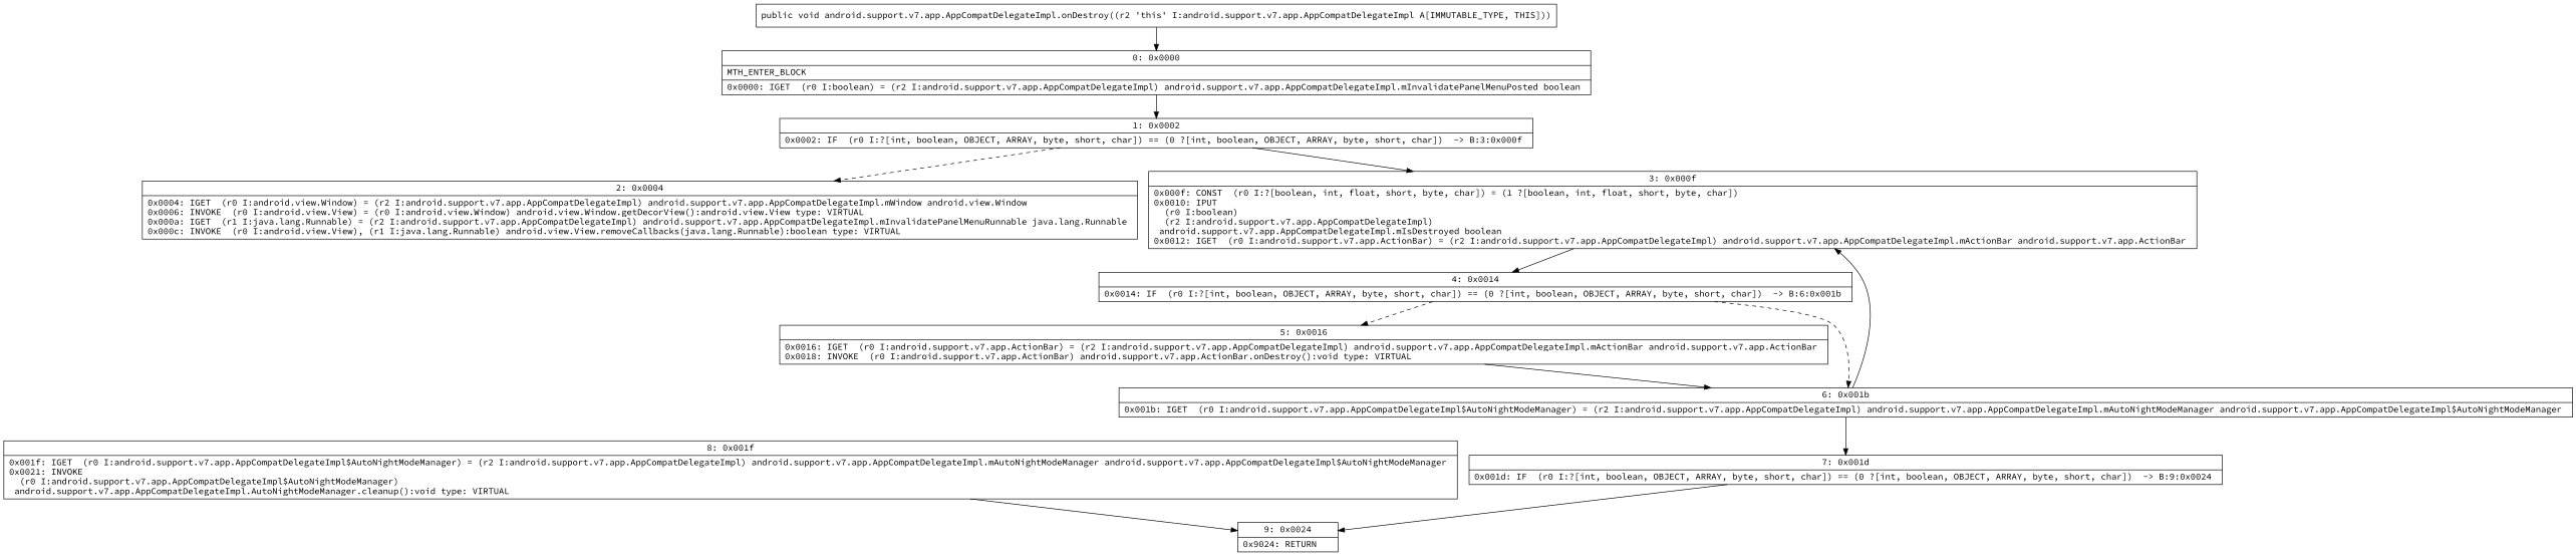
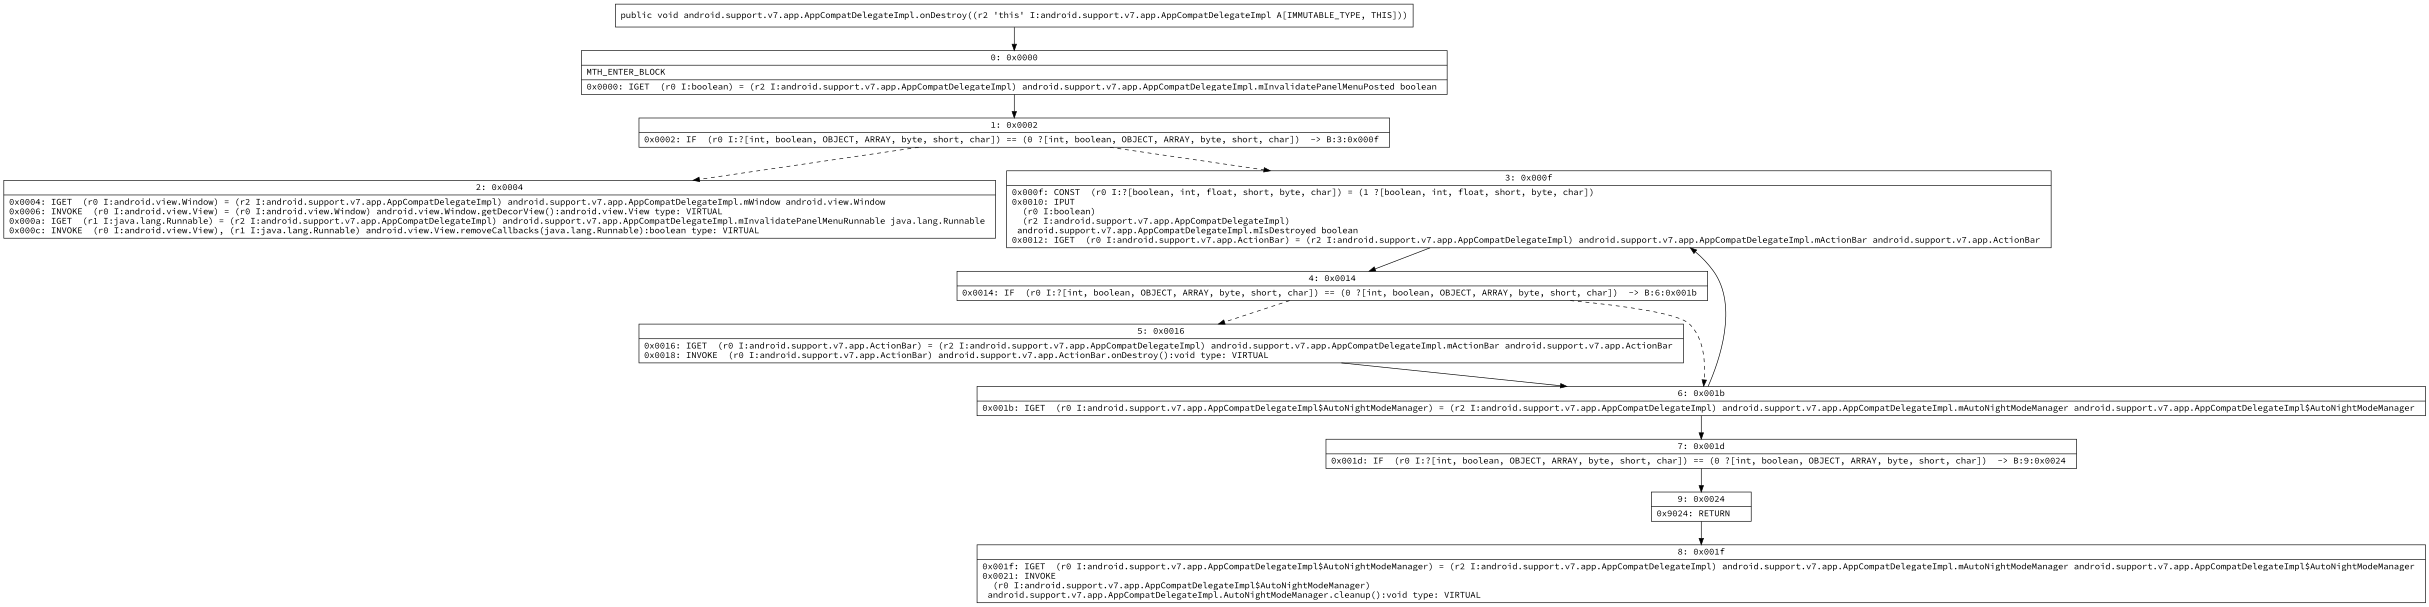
  digraph {
    fontname="Source Code Pro"
    node [fontname="Source Code Pro" shape=record]
    edge [fontname="Source Code Pro"]
    n1 [label="{0\:\ 0x0000|MTH_ENTER_BLOCK\l|0x0000: IGET  (r0 I:boolean) = (r2 I:android.support.v7.app.AppCompatDelegateImpl) android.support.v7.app.AppCompatDelegateImpl.mInvalidatePanelMenuPosted boolean \l}"]
    n2 [label="{1\:\ 0x0002|0x0002: IF  (r0 I:?[int, boolean, OBJECT, ARRAY, byte, short, char]) == (0 ?[int, boolean, OBJECT, ARRAY, byte, short, char])  \-\> B:3:0x000f \l}"]
    n3 [label="{2\:\ 0x0004|0x0004: IGET  (r0 I:android.view.Window) = (r2 I:android.support.v7.app.AppCompatDelegateImpl) android.support.v7.app.AppCompatDelegateImpl.mWindow android.view.Window \l0x0006: INVOKE  (r0 I:android.view.View) = (r0 I:android.view.Window) android.view.Window.getDecorView():android.view.View type: VIRTUAL \l0x000a: IGET  (r1 I:java.lang.Runnable) = (r2 I:android.support.v7.app.AppCompatDelegateImpl) android.support.v7.app.AppCompatDelegateImpl.mInvalidatePanelMenuRunnable java.lang.Runnable \l0x000c: INVOKE  (r0 I:android.view.View), (r1 I:java.lang.Runnable) android.view.View.removeCallbacks(java.lang.Runnable):boolean type: VIRTUAL \l}"]
    n4 [label="{3\:\ 0x000f|0x000f: CONST  (r0 I:?[boolean, int, float, short, byte, char]) = (1 ?[boolean, int, float, short, byte, char]) \l0x0010: IPUT  \l  (r0 I:boolean)\l  (r2 I:android.support.v7.app.AppCompatDelegateImpl)\l android.support.v7.app.AppCompatDelegateImpl.mIsDestroyed boolean \l0x0012: IGET  (r0 I:android.support.v7.app.ActionBar) = (r2 I:android.support.v7.app.AppCompatDelegateImpl) android.support.v7.app.AppCompatDelegateImpl.mActionBar android.support.v7.app.ActionBar \l}"]
    n5 [label="{4\:\ 0x0014|0x0014: IF  (r0 I:?[int, boolean, OBJECT, ARRAY, byte, short, char]) == (0 ?[int, boolean, OBJECT, ARRAY, byte, short, char])  \-\> B:6:0x001b \l}"]
    n6 [label="{5\:\ 0x0016|0x0016: IGET  (r0 I:android.support.v7.app.ActionBar) = (r2 I:android.support.v7.app.AppCompatDelegateImpl) android.support.v7.app.AppCompatDelegateImpl.mActionBar android.support.v7.app.ActionBar \l0x0018: INVOKE  (r0 I:android.support.v7.app.ActionBar) android.support.v7.app.ActionBar.onDestroy():void type: VIRTUAL \l}"]
    n7 [label="{6\:\ 0x001b|0x001b: IGET  (r0 I:android.support.v7.app.AppCompatDelegateImpl$AutoNightModeManager) = (r2 I:android.support.v7.app.AppCompatDelegateImpl) android.support.v7.app.AppCompatDelegateImpl.mAutoNightModeManager android.support.v7.app.AppCompatDelegateImpl$AutoNightModeManager \l}"]
    n8 [label="{7\:\ 0x001d|0x001d: IF  (r0 I:?[int, boolean, OBJECT, ARRAY, byte, short, char]) == (0 ?[int, boolean, OBJECT, ARRAY, byte, short, char])  \-\> B:9:0x0024 \l}"]
    n9 [label="{9\:\ 0x0024|0x9024: RETURN   \l}"]
    n10 [label="{8\:\ 0x001f|0x001f: IGET  (r0 I:android.support.v7.app.AppCompatDelegateImpl$AutoNightModeManager) = (r2 I:android.support.v7.app.AppCompatDelegateImpl) android.support.v7.app.AppCompatDelegateImpl.mAutoNightModeManager android.support.v7.app.AppCompatDelegateImpl$AutoNightModeManager \l0x0021: INVOKE  \l  (r0 I:android.support.v7.app.AppCompatDelegateImpl$AutoNightModeManager)\l android.support.v7.app.AppCompatDelegateImpl.AutoNightModeManager.cleanup():void type: VIRTUAL \l}"]
    n11 [label="{public void android.support.v7.app.AppCompatDelegateImpl.onDestroy((r2 'this' I:android.support.v7.app.AppCompatDelegateImpl A[IMMUTABLE_TYPE, THIS])) }"]
    n1 -> n2
    n2 -> n3 [style=dashed]
-   n2 -> n4
+   n2 -> n4 [style=dashed]
    n4 -> n5
    n5 -> n6 [style=dashed]
    n5 -> n7 [style=dashed]
    n6 -> n7
    n7 -> n4
    n7 -> n8
    n8 -> n9
-   n10 -> n9
+   n9 -> n10
    n11 -> n1
  }
